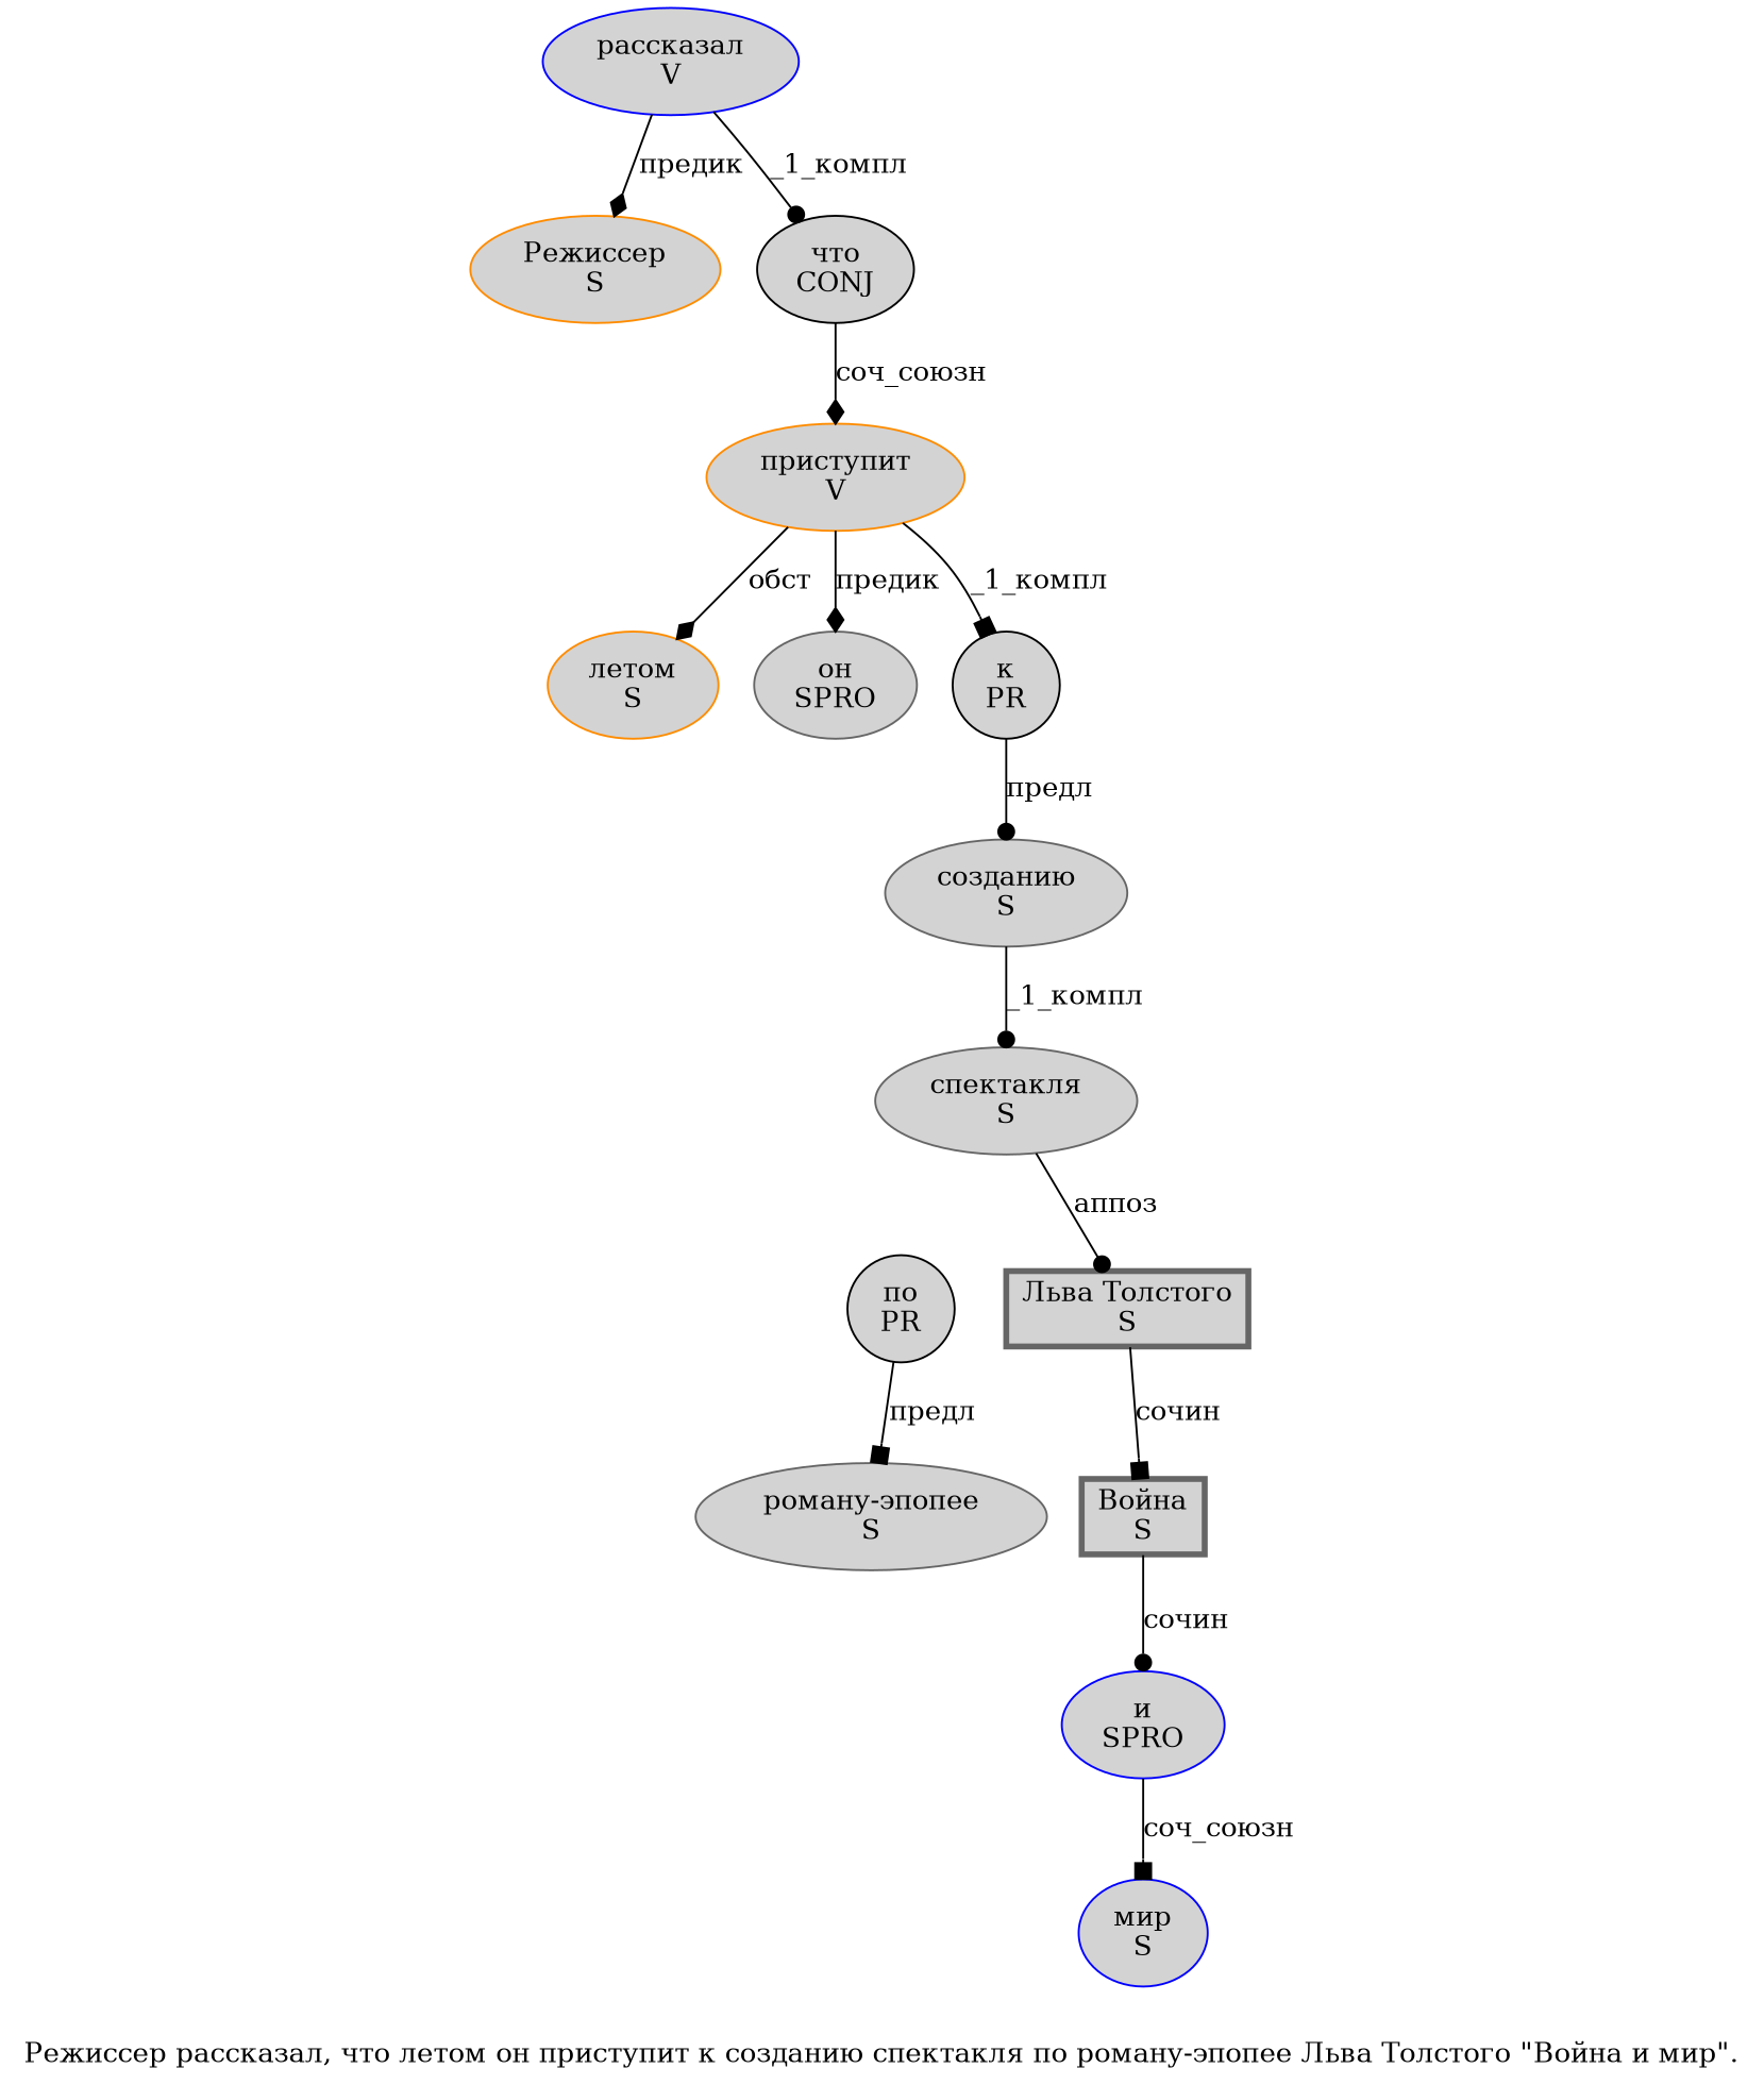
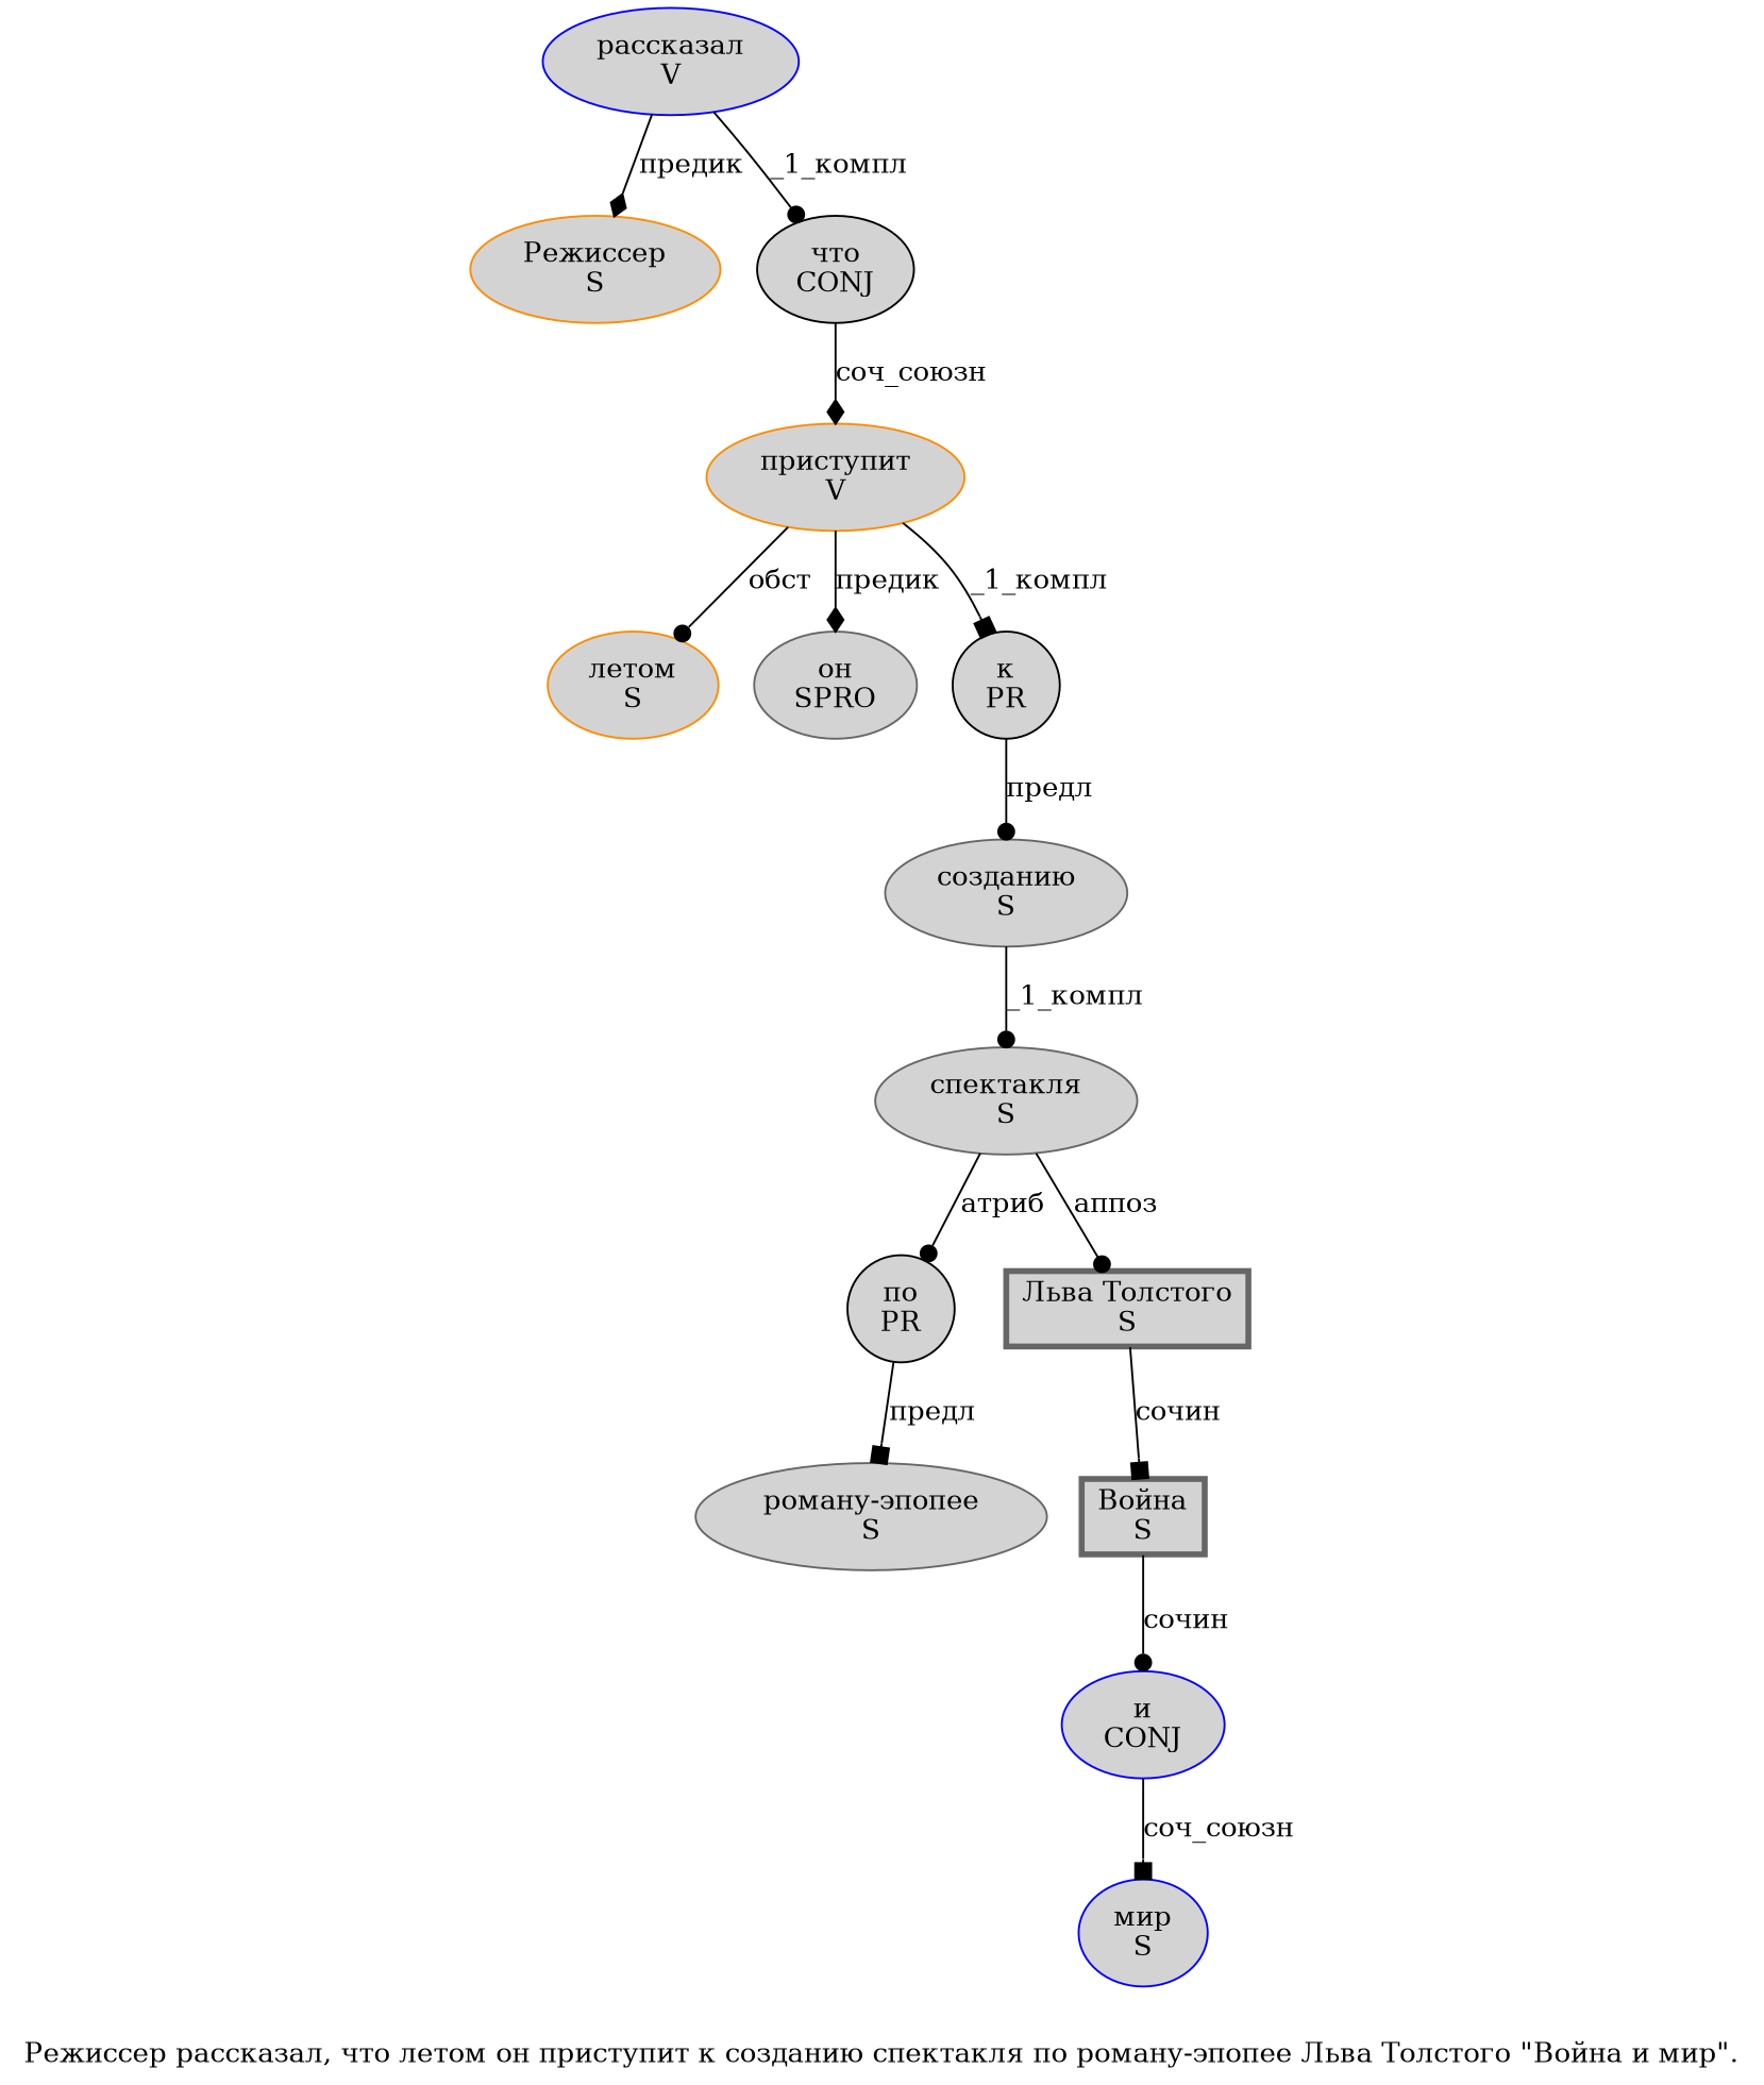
  digraph {
    label="Режиссер рассказал, что летом он приступит к созданию спектакля по роману-эпопее Льва Толстого \"Война и мир\"."
    node [color=gray40 fillcolor=lightgray penwidth=1 shape=ellipse style=filled]
    edge [arrowhead=dot]
    n1 [color=darkorange label="Режиссер\nS"]
    n2 [color=blue label="рассказал\nV"]
    n3 [color=black label="что\nCONJ"]
    n4 [color=darkorange label="приступит\nV"]
    n5 [color=darkorange label="летом\nS"]
    n6 [label="он\nSPRO"]
    n7 [color=black label="к\nPR"]
    n8 [label="созданию\nS"]
    n9 [label="спектакля\nS"]
    n10 [color=black label="по\nPR"]
    n11 [label="Льва Толстого\nS" penwidth=3 shape=box]
    n12 [label="роману-эпопее\nS"]
    n13 [label="Война\nS" penwidth=3 shape=box]
-   n14 [color=blue label="и\nSPRO"]
+   n14 [color=blue label="и\nCONJ"]
    n15 [color=blue label="мир\nS"]
    n2 -> n1 [arrowhead=diamond label="предик"]
    n2 -> n3 [label="_1_компл"]
    n3 -> n4 [arrowhead=diamond label="соч_союзн"]
-   n4 -> n5 [arrowhead=diamond label="обст"]
+   n4 -> n5 [label="обст"]
    n4 -> n6 [arrowhead=diamond label="предик"]
    n4 -> n7 [arrowhead=box label="_1_компл"]
    n7 -> n8 [label="предл"]
    n8 -> n9 [label="_1_компл"]
+   n9 -> n10 [label="атриб"]
    n9 -> n11 [label="аппоз"]
    n10 -> n12 [arrowhead=box label="предл"]
    n11 -> n13 [arrowhead=box label="сочин"]
    n13 -> n14 [label="сочин"]
    n14 -> n15 [arrowhead=box label="соч_союзн"]
  }
